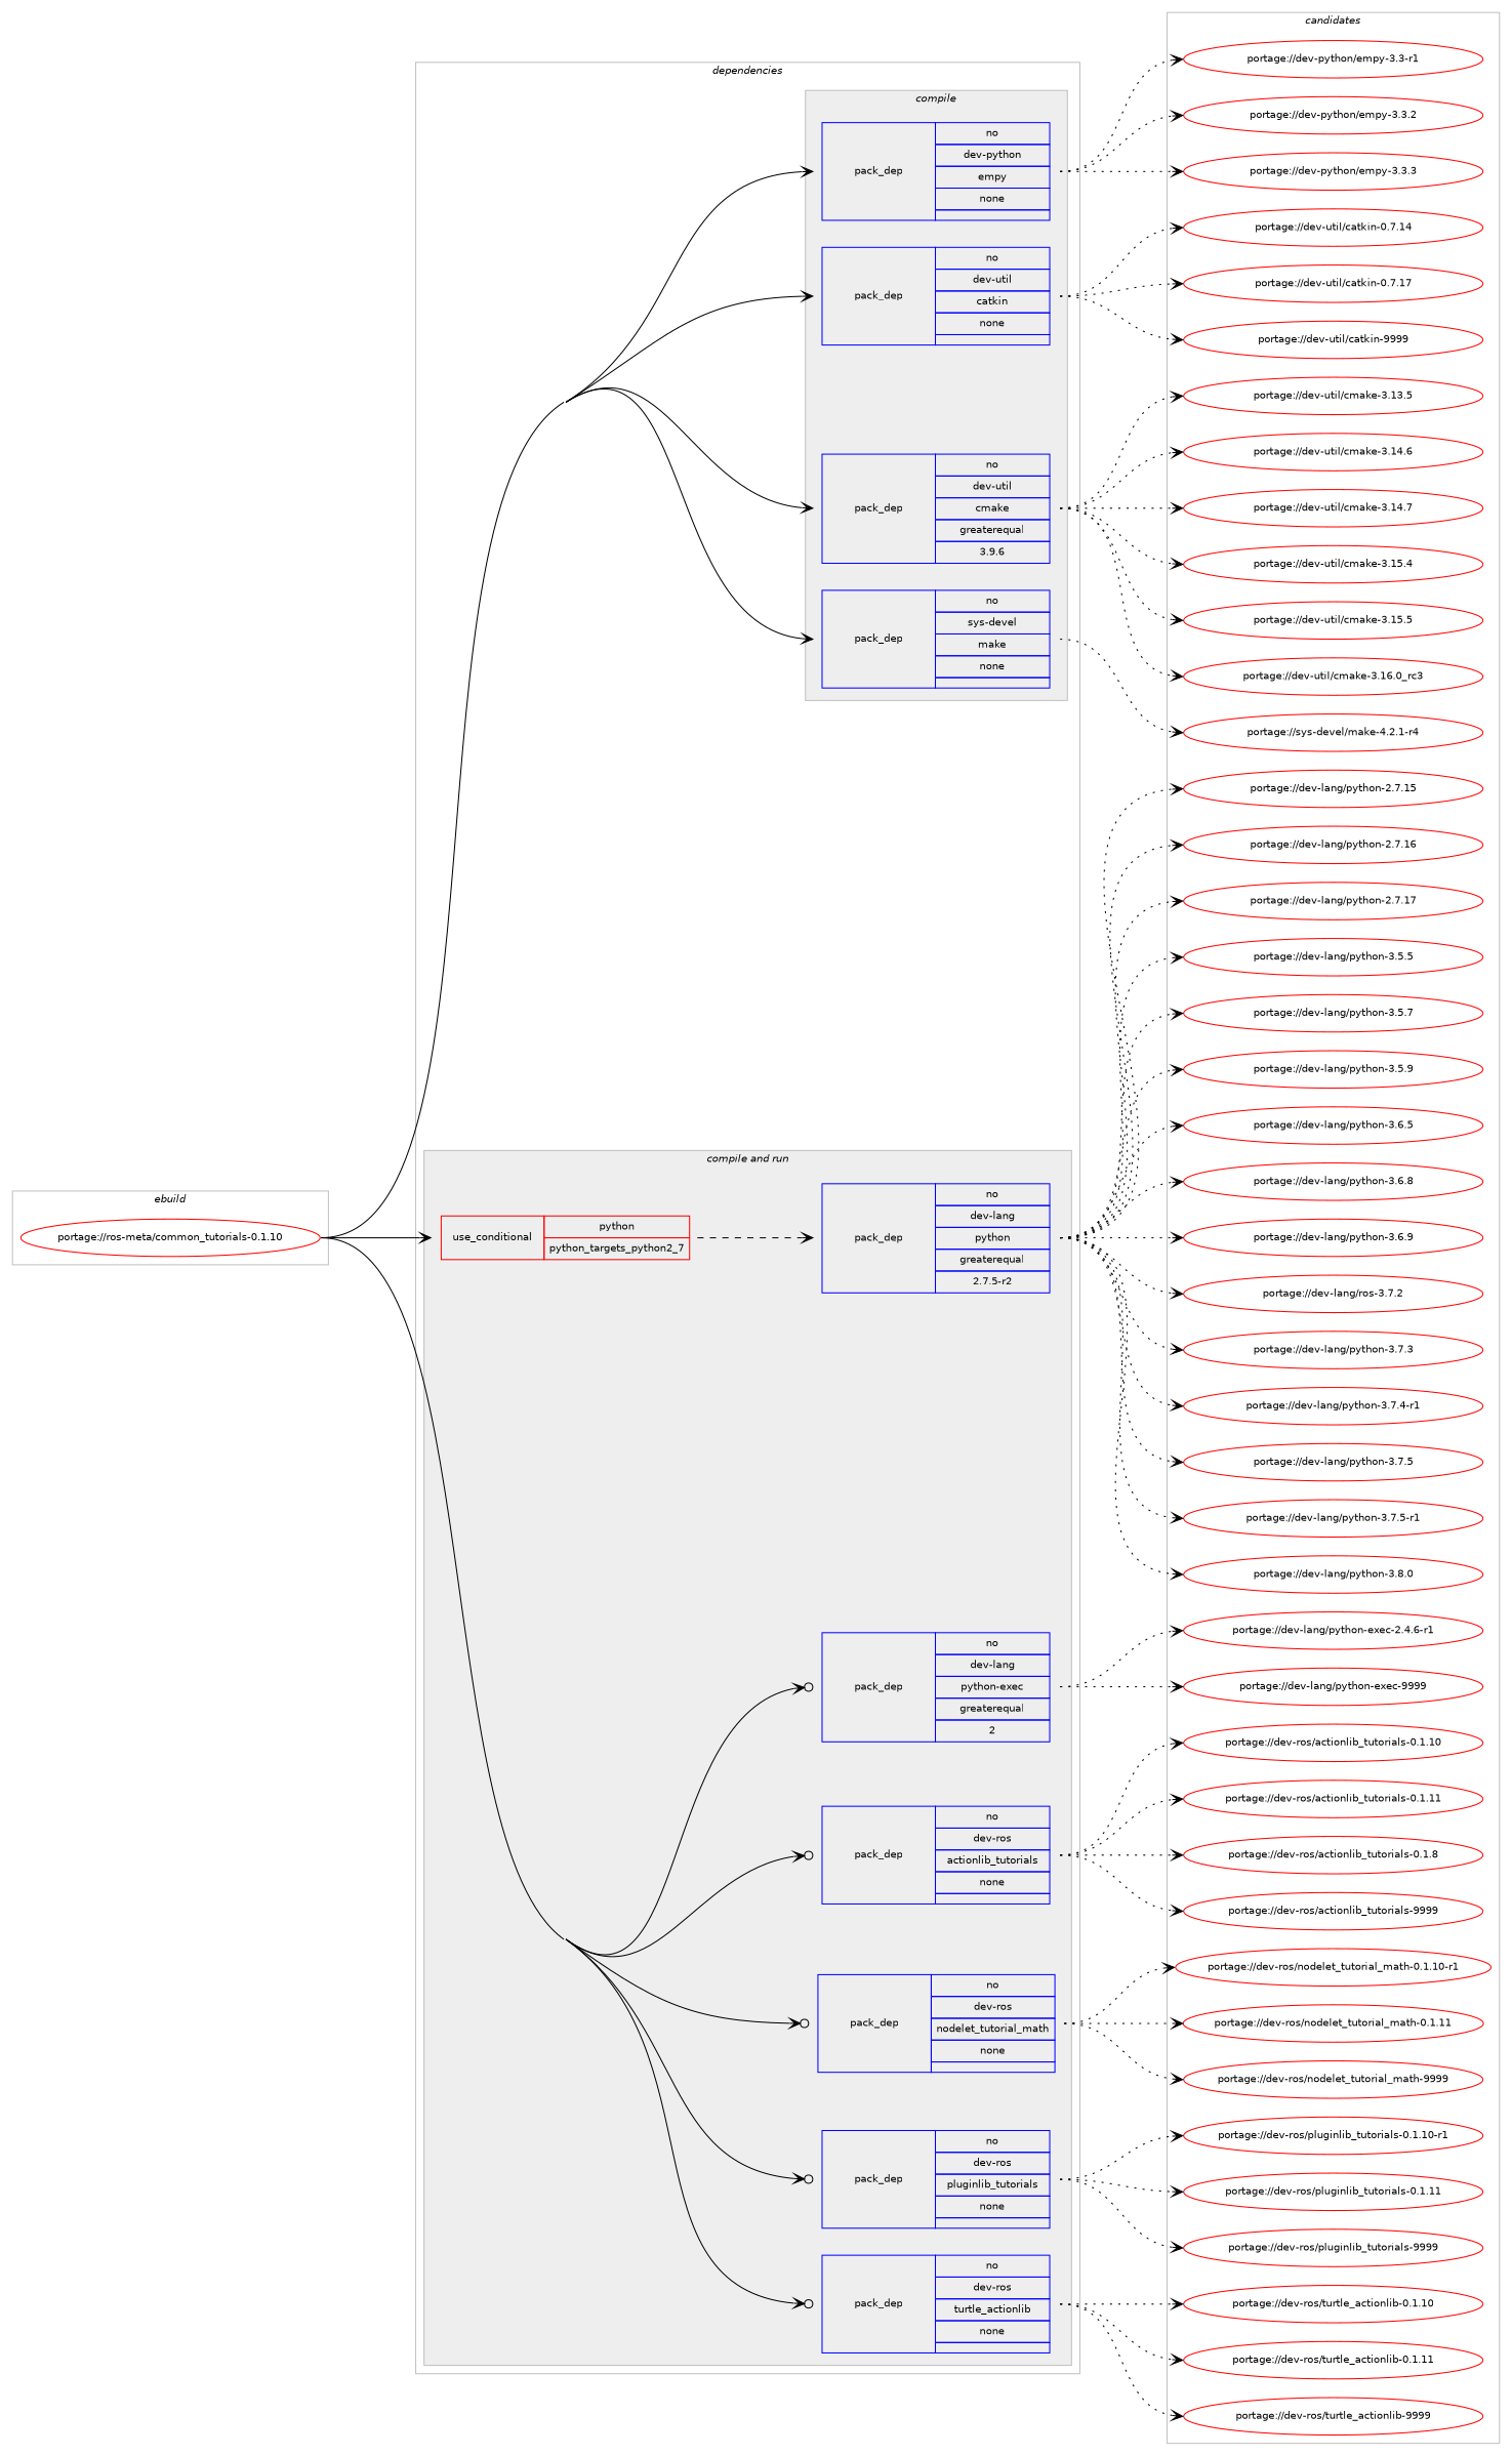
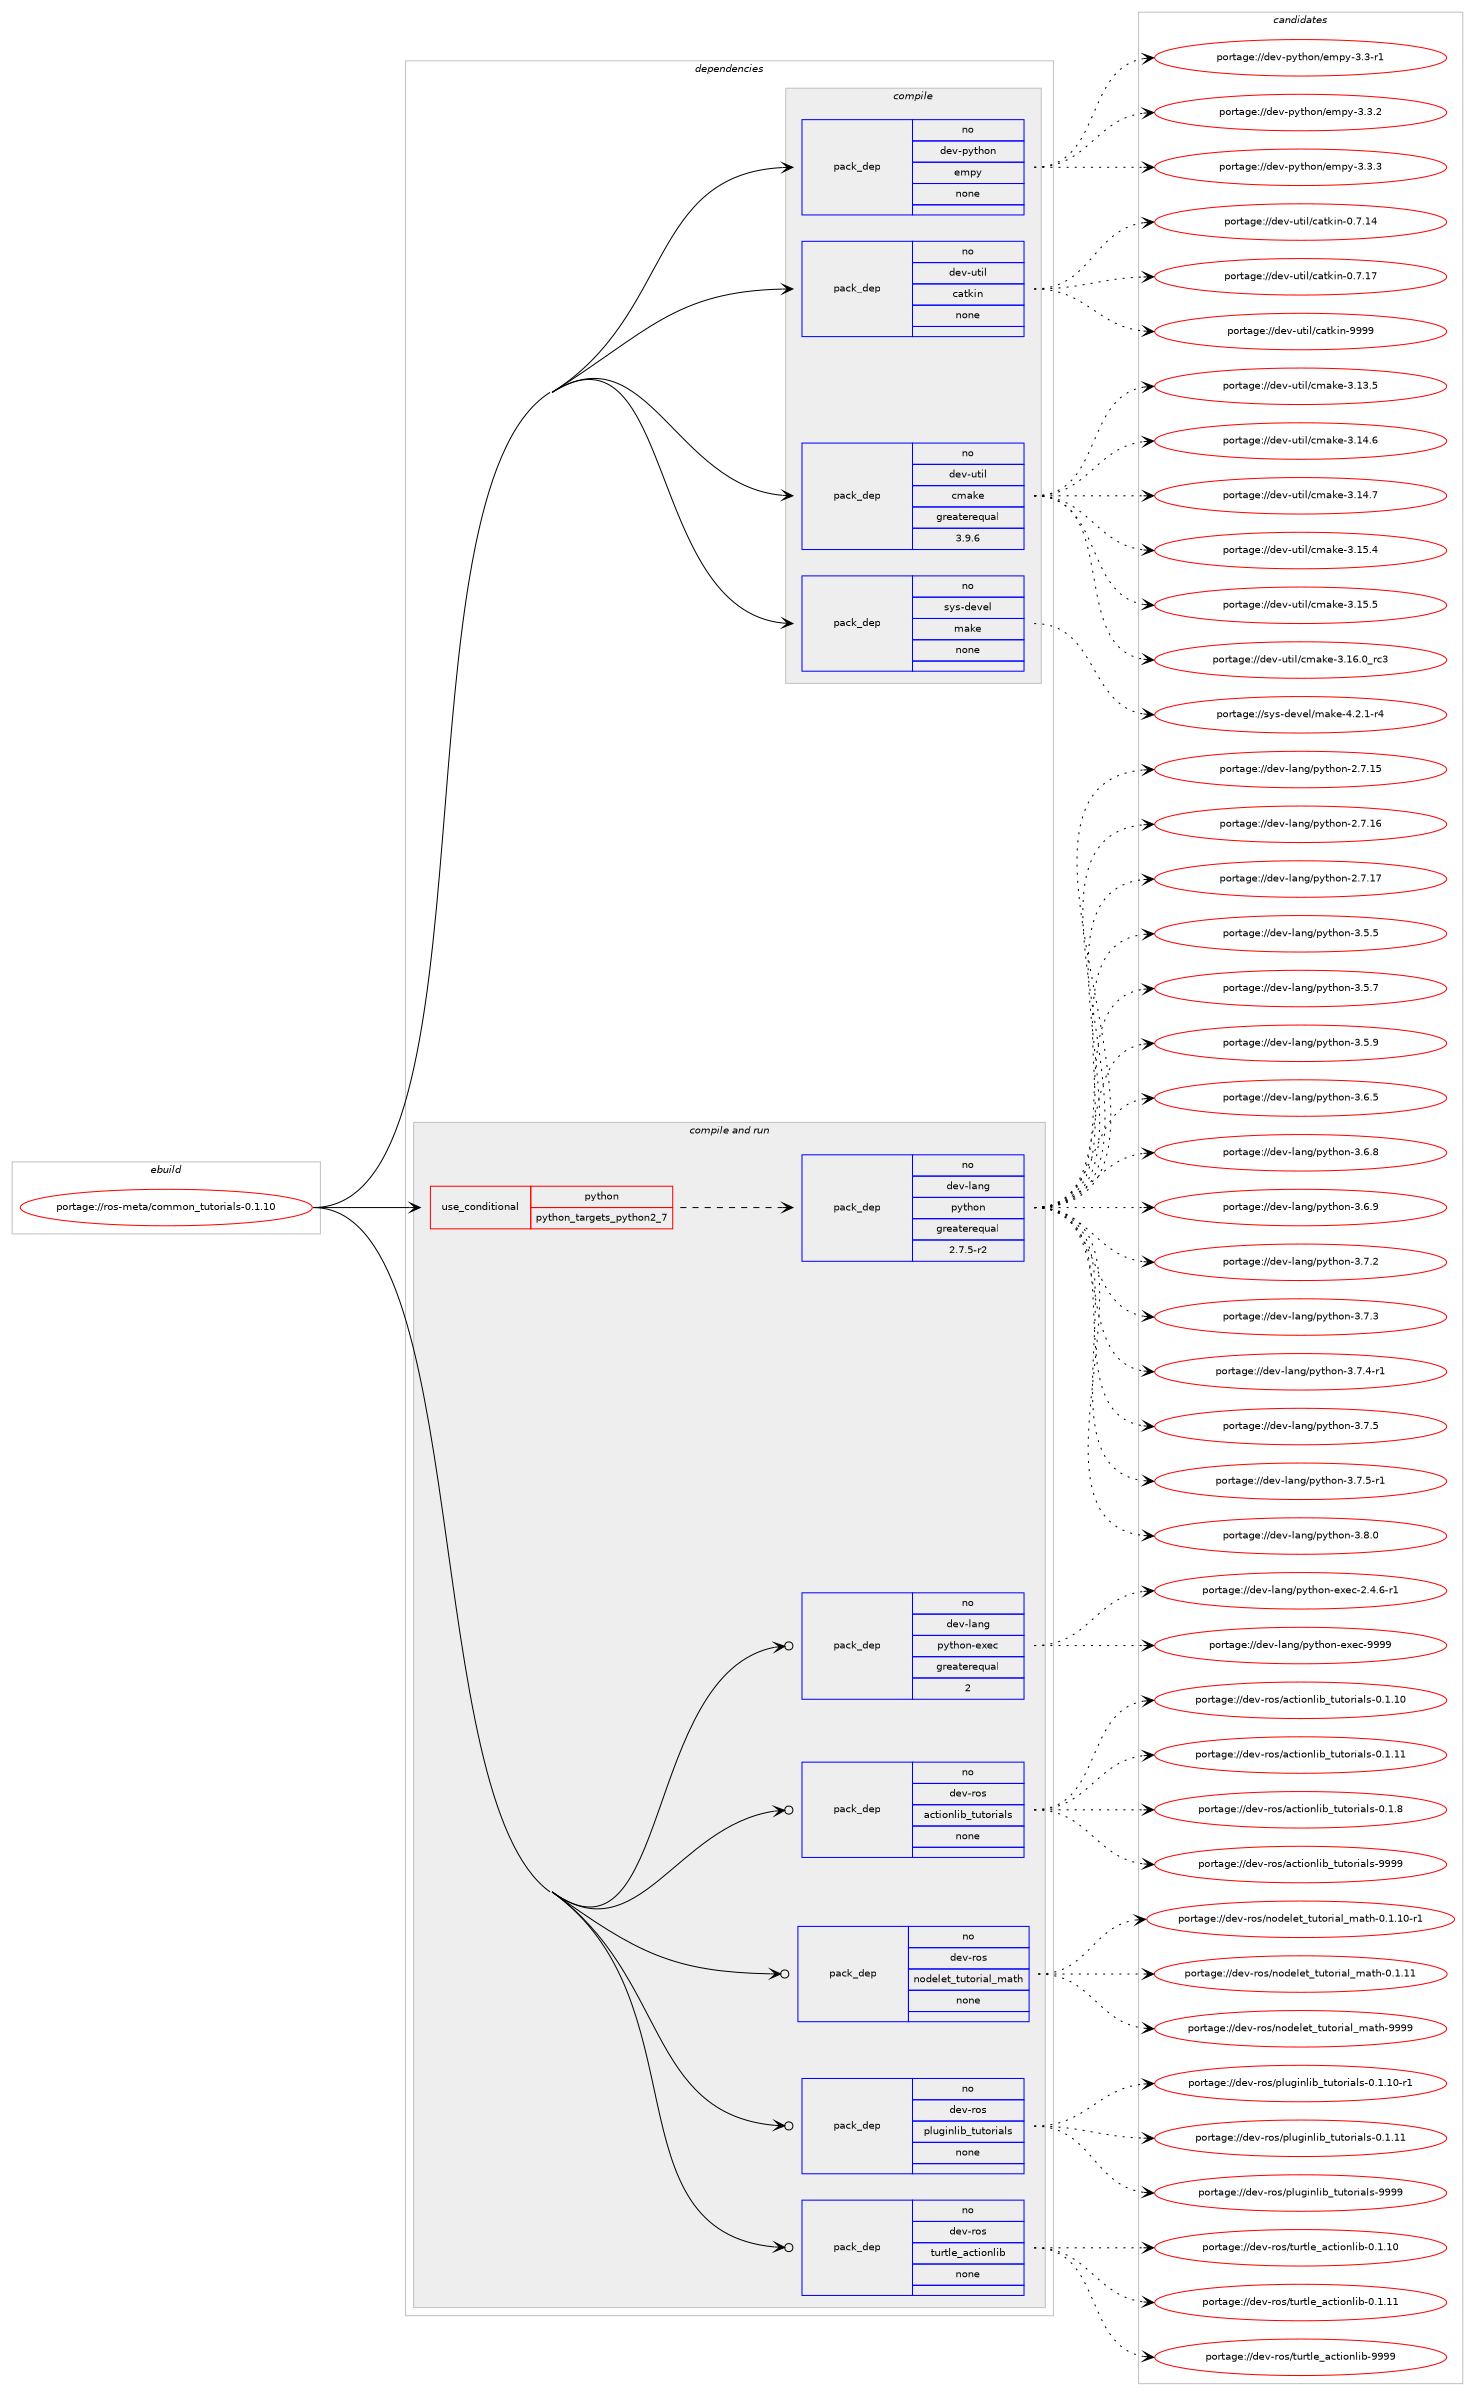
  digraph {
    compound=true
    concentrate=true
    fontname=Helvetica
    fontsize=10
    newrank=true
    rankdir=LR
    ranksep=1.5
    node [color=red fontname=Helvetica fontsize=10]
    edge [arrowhead=vee headport=w style=dotted tailport=e weight=100]
    n1 [label="portage://ros-meta/common_tutorials-0.1.10" width=4]
    n2 [color=blue label=<<TABLE BORDER="0" CELLBORDER="1" CELLSPACING="0" CELLPADDING="4" WIDTH="220"><TR><TD ROWSPAN="6" CELLPADDING="30">pack_dep</TD></TR><TR><TD WIDTH="110">no</TD></TR><TR><TD>dev-python</TD></TR><TR><TD>empy</TD></TR><TR><TD>none</TD></TR><TR><TD></TD></TR></TABLE>> shape=none]
    n3 [color=blue label=<<TABLE BORDER="0" CELLBORDER="1" CELLSPACING="0" CELLPADDING="4" WIDTH="220"><TR><TD ROWSPAN="6" CELLPADDING="30">pack_dep</TD></TR><TR><TD WIDTH="110">no</TD></TR><TR><TD>dev-util</TD></TR><TR><TD>catkin</TD></TR><TR><TD>none</TD></TR><TR><TD></TD></TR></TABLE>> shape=none]
    n4 [color=blue label=<<TABLE BORDER="0" CELLBORDER="1" CELLSPACING="0" CELLPADDING="4" WIDTH="220"><TR><TD ROWSPAN="6" CELLPADDING="30">pack_dep</TD></TR><TR><TD WIDTH="110">no</TD></TR><TR><TD>dev-util</TD></TR><TR><TD>cmake</TD></TR><TR><TD>greaterequal</TD></TR><TR><TD>3.9.6</TD></TR></TABLE>> shape=none]
    n5 [color=blue label=<<TABLE BORDER="0" CELLBORDER="1" CELLSPACING="0" CELLPADDING="4" WIDTH="220"><TR><TD ROWSPAN="6" CELLPADDING="30">pack_dep</TD></TR><TR><TD WIDTH="110">no</TD></TR><TR><TD>sys-devel</TD></TR><TR><TD>make</TD></TR><TR><TD>none</TD></TR><TR><TD></TD></TR></TABLE>> shape=none]
    n6 [color=blue label=<<TABLE BORDER="0" CELLBORDER="1" CELLSPACING="0" CELLPADDING="4" WIDTH="220"><TR><TD ROWSPAN="6" CELLPADDING="30">pack_dep</TD></TR><TR><TD WIDTH="110">no</TD></TR><TR><TD>dev-lang</TD></TR><TR><TD>python</TD></TR><TR><TD>greaterequal</TD></TR><TR><TD>2.7.5-r2</TD></TR></TABLE>> shape=none]
    n7 [label=<<TABLE BORDER="0" CELLBORDER="1" CELLSPACING="0" CELLPADDING="4"><TR><TD ROWSPAN="3" CELLPADDING="10">use_conditional</TD></TR><TR><TD>python</TD></TR><TR><TD>python_targets_python2_7</TD></TR></TABLE>> shape=none]
    n8 [color=blue label=<<TABLE BORDER="0" CELLBORDER="1" CELLSPACING="0" CELLPADDING="4" WIDTH="220"><TR><TD ROWSPAN="6" CELLPADDING="30">pack_dep</TD></TR><TR><TD WIDTH="110">no</TD></TR><TR><TD>dev-lang</TD></TR><TR><TD>python-exec</TD></TR><TR><TD>greaterequal</TD></TR><TR><TD>2</TD></TR></TABLE>> shape=none]
    n9 [color=blue label=<<TABLE BORDER="0" CELLBORDER="1" CELLSPACING="0" CELLPADDING="4" WIDTH="220"><TR><TD ROWSPAN="6" CELLPADDING="30">pack_dep</TD></TR><TR><TD WIDTH="110">no</TD></TR><TR><TD>dev-ros</TD></TR><TR><TD>actionlib_tutorials</TD></TR><TR><TD>none</TD></TR><TR><TD></TD></TR></TABLE>> shape=none]
    n10 [color=blue label=<<TABLE BORDER="0" CELLBORDER="1" CELLSPACING="0" CELLPADDING="4" WIDTH="220"><TR><TD ROWSPAN="6" CELLPADDING="30">pack_dep</TD></TR><TR><TD WIDTH="110">no</TD></TR><TR><TD>dev-ros</TD></TR><TR><TD>nodelet_tutorial_math</TD></TR><TR><TD>none</TD></TR><TR><TD></TD></TR></TABLE>> shape=none]
    n11 [color=blue label=<<TABLE BORDER="0" CELLBORDER="1" CELLSPACING="0" CELLPADDING="4" WIDTH="220"><TR><TD ROWSPAN="6" CELLPADDING="30">pack_dep</TD></TR><TR><TD WIDTH="110">no</TD></TR><TR><TD>dev-ros</TD></TR><TR><TD>pluginlib_tutorials</TD></TR><TR><TD>none</TD></TR><TR><TD></TD></TR></TABLE>> shape=none]
    n12 [color=blue label=<<TABLE BORDER="0" CELLBORDER="1" CELLSPACING="0" CELLPADDING="4" WIDTH="220"><TR><TD ROWSPAN="6" CELLPADDING="30">pack_dep</TD></TR><TR><TD WIDTH="110">no</TD></TR><TR><TD>dev-ros</TD></TR><TR><TD>turtle_actionlib</TD></TR><TR><TD>none</TD></TR><TR><TD></TD></TR></TABLE>> shape=none]
    n13 [label="portage://dev-python/empy-3.3-r1" width=4]
    n14 [label="portage://dev-python/empy-3.3.2" width=4]
    n15 [label="portage://dev-python/empy-3.3.3" width=4]
    n16 [label="portage://dev-util/catkin-0.7.14" width=4]
    n17 [label="portage://dev-util/catkin-0.7.17" width=4]
    n18 [label="portage://dev-util/catkin-9999" width=4]
    n19 [label="portage://dev-util/cmake-3.13.5" width=4]
    n20 [label="portage://dev-util/cmake-3.14.6" width=4]
    n21 [label="portage://dev-util/cmake-3.14.7" width=4]
    n22 [label="portage://dev-util/cmake-3.15.4" width=4]
    n23 [label="portage://dev-util/cmake-3.15.5" width=4]
    n24 [label="portage://dev-util/cmake-3.16.0_rc3" width=4]
    n25 [label="portage://sys-devel/make-4.2.1-r4" width=4]
    n26 [label="portage://dev-lang/python-2.7.15" width=4]
    n27 [label="portage://dev-lang/python-2.7.16" width=4]
    n28 [label="portage://dev-lang/python-2.7.17" width=4]
    n29 [label="portage://dev-lang/python-3.5.5" width=4]
    n30 [label="portage://dev-lang/python-3.5.7" width=4]
    n31 [label="portage://dev-lang/python-3.5.9" width=4]
    n32 [label="portage://dev-lang/python-3.6.5" width=4]
    n33 [label="portage://dev-lang/python-3.6.8" width=4]
    n34 [label="portage://dev-lang/python-3.6.9" width=4]
-   n35 [label="portage://dev-lang/ros-3.7.2" width=4]
+   n35 [label="portage://dev-lang/python-3.7.2" width=4]
    n36 [label="portage://dev-lang/python-3.7.3" width=4]
    n37 [label="portage://dev-lang/python-3.7.4-r1" width=4]
    n38 [label="portage://dev-lang/python-3.7.5" width=4]
    n39 [label="portage://dev-lang/python-3.7.5-r1" width=4]
    n40 [label="portage://dev-lang/python-3.8.0" width=4]
    n41 [label="portage://dev-lang/python-exec-2.4.6-r1" width=4]
    n42 [label="portage://dev-lang/python-exec-9999" width=4]
    n43 [label="portage://dev-ros/actionlib_tutorials-0.1.10" width=4]
    n44 [label="portage://dev-ros/actionlib_tutorials-0.1.11" width=4]
    n45 [label="portage://dev-ros/actionlib_tutorials-0.1.8" width=4]
    n46 [label="portage://dev-ros/actionlib_tutorials-9999" width=4]
    n47 [label="portage://dev-ros/nodelet_tutorial_math-0.1.10-r1" width=4]
    n48 [label="portage://dev-ros/nodelet_tutorial_math-0.1.11" width=4]
    n49 [label="portage://dev-ros/nodelet_tutorial_math-9999" width=4]
    n50 [label="portage://dev-ros/pluginlib_tutorials-0.1.10-r1" width=4]
    n51 [label="portage://dev-ros/pluginlib_tutorials-0.1.11" width=4]
    n52 [label="portage://dev-ros/pluginlib_tutorials-9999" width=4]
    n53 [label="portage://dev-ros/turtle_actionlib-0.1.10" width=4]
    n54 [label="portage://dev-ros/turtle_actionlib-0.1.11" width=4]
    n55 [label="portage://dev-ros/turtle_actionlib-9999" width=4]
    subgraph cluster_1 {
      color=gray
      label=<<i>ebuild</i>>
      rank=same
      n1
    }
    subgraph cluster_2 {
      color=gray
      label=<<i>dependencies</i>>
      subgraph cluster_3 {
        color=gray
        fillcolor="#eeeeee"
        label=<<i>compile</i>>
        style=filled
        subgraph sub_4 {
          color=gray
          fillcolor="#eeeeee"
          label=<<i>compile</i>>
          style=filled
          n2
        }
        subgraph sub_5 {
          color=gray
          fillcolor="#eeeeee"
          label=<<i>compile</i>>
          style=filled
          n3
        }
        subgraph sub_6 {
          color=gray
          fillcolor="#eeeeee"
          label=<<i>compile</i>>
          style=filled
          n4
        }
        subgraph sub_7 {
          color=gray
          fillcolor="#eeeeee"
          label=<<i>compile</i>>
          style=filled
          n5
        }
      }
      subgraph cluster_8 {
        color=gray
        fillcolor="#eeeeee"
        label=<<i>compile and run</i>>
        style=filled
        subgraph sub_9 {
          color=gray
          fillcolor="#eeeeee"
          label=<<i>compile and run</i>>
          style=filled
          n7
          subgraph sub_10 {
            color=gray
            fillcolor="#eeeeee"
            label=<<i>compile and run</i>>
            style=filled
            n6
          }
        }
        subgraph sub_11 {
          color=gray
          fillcolor="#eeeeee"
          label=<<i>compile and run</i>>
          style=filled
          n8
        }
        subgraph sub_12 {
          color=gray
          fillcolor="#eeeeee"
          label=<<i>compile and run</i>>
          style=filled
          n9
        }
        subgraph sub_13 {
          color=gray
          fillcolor="#eeeeee"
          label=<<i>compile and run</i>>
          style=filled
          n10
        }
        subgraph sub_14 {
          color=gray
          fillcolor="#eeeeee"
          label=<<i>compile and run</i>>
          style=filled
          n11
        }
        subgraph sub_15 {
          color=gray
          fillcolor="#eeeeee"
          label=<<i>compile and run</i>>
          style=filled
          n12
        }
      }
      subgraph cluster_16 {
        color=gray
        fillcolor="#eeeeee"
        label=<<i>run</i>>
        style=filled
      }
    }
    subgraph cluster_17 {
      color=gray
      label=<<i>candidates</i>>
      rank=same
      subgraph sub_18 {
        color=black
        label=<<i>candidates</i>>
        nodesep=1
        rank=same
        n13
        n14
        n15
      }
      subgraph sub_19 {
        color=black
        label=<<i>candidates</i>>
        nodesep=1
        rank=same
        n16
        n17
        n18
      }
      subgraph sub_20 {
        color=black
        label=<<i>candidates</i>>
        nodesep=1
        rank=same
        n19
        n20
        n21
        n22
        n23
        n24
      }
      subgraph sub_21 {
        color=black
        label=<<i>candidates</i>>
        nodesep=1
        rank=same
        n25
      }
      subgraph sub_22 {
        color=black
        label=<<i>candidates</i>>
        nodesep=1
        rank=same
        n26
        n27
        n28
        n29
        n30
        n31
        n32
        n33
        n34
        n35
        n36
        n37
        n38
        n39
        n40
      }
      subgraph sub_23 {
        color=black
        label=<<i>candidates</i>>
        nodesep=1
        rank=same
        n41
        n42
      }
      subgraph sub_24 {
        color=black
        label=<<i>candidates</i>>
        nodesep=1
        rank=same
        n43
        n44
        n45
        n46
      }
      subgraph sub_25 {
        color=black
        label=<<i>candidates</i>>
        nodesep=1
        rank=same
        n47
        n48
        n49
      }
      subgraph sub_26 {
        color=black
        label=<<i>candidates</i>>
        nodesep=1
        rank=same
        n50
        n51
        n52
      }
      subgraph sub_27 {
        color=black
        label=<<i>candidates</i>>
        nodesep=1
        rank=same
        n53
        n54
        n55
      }
    }
    n1 -> n2 [style=solid weight=20]
    n1 -> n3 [style=solid weight=20]
    n1 -> n4 [style=solid weight=20]
    n1 -> n5 [style=solid weight=20]
    n1 -> n7 [style=solid weight=20]
    n1 -> n8 [arrowhead=odotvee style=solid weight=20]
    n1 -> n9 [arrowhead=odotvee style=solid weight=20]
    n1 -> n10 [arrowhead=odotvee style=solid weight=20]
    n1 -> n11 [arrowhead=odotvee style=solid weight=20]
    n1 -> n12 [arrowhead=odotvee style=solid weight=20]
    n2 -> n13
    n2 -> n14
    n2 -> n15
    n3 -> n16
    n3 -> n17
    n3 -> n18
    n4 -> n19
    n4 -> n20
    n4 -> n21
    n4 -> n22
    n4 -> n23
    n4 -> n24
    n5 -> n25
    n6 -> n26
    n6 -> n27
    n6 -> n28
    n6 -> n29
    n6 -> n30
    n6 -> n31
    n6 -> n32
    n6 -> n33
    n6 -> n34
    n6 -> n35
    n6 -> n36
    n6 -> n37
    n6 -> n38
    n6 -> n39
    n6 -> n40
    n7 -> n6 [style=dashed weight=20]
    n8 -> n41
    n8 -> n42
    n9 -> n43
    n9 -> n44
    n9 -> n45
    n9 -> n46
    n10 -> n47
    n10 -> n48
    n10 -> n49
    n11 -> n50
    n11 -> n51
    n11 -> n52
    n12 -> n53
    n12 -> n54
    n12 -> n55
  }
